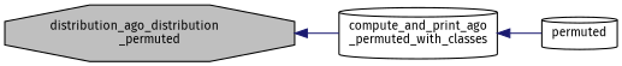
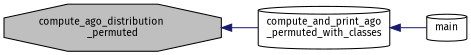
  digraph {
    fontname="Fira Sans"
    rankdir=LR
    node [color=black fillcolor=white fontname="Fira Sans" fontsize=10 shape=cylinder style=filled]
    edge [color=midnightblue dir=back fontname="Fira Sans" fontsize=10 labelfontname=Helvetica labelfontsize=10 style=solid]
-   n1 [fillcolor=grey75 fontcolor=black height=0.2 label="distribution_ago_distribution\l_permuted" shape=octagon width=0.4]
+   n1 [fillcolor=grey75 fontcolor=black height=0.2 label="compute_ago_distribution\l_permuted" shape=octagon width=0.4]
    n2 [height=0.2 label="compute_and_print_ago\l_permuted_with_classes" width=0.4]
-   n3 [height=0.2 label=permuted width=0.4]
+   n3 [height=0.2 label=main width=0.4]
    n1 -> n2
    n2 -> n3
  }
